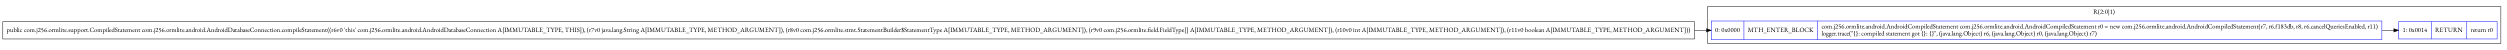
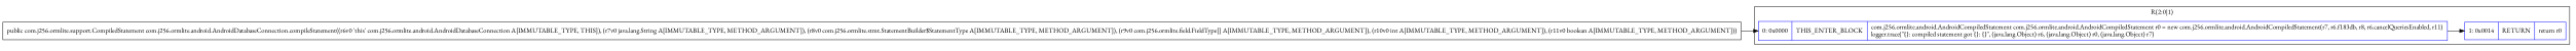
  digraph {
    rankdir=LR
    fontname="EB Garamond"
    node [color=blue shape=record fontname="EB Garamond"]
    edge [fontname="EB Garamond"]
-   n1 [label="{0\:\ 0x0000|MTH_ENTER_BLOCK\l|com.j256.ormlite.android.AndroidCompiledStatement com.j256.ormlite.android.AndroidCompiledStatement r0 = new com.j256.ormlite.android.AndroidCompiledStatement(r7, r6.f183db, r8, r6.cancelQueriesEnabled, r11)\llogger.trace(\"\{\}: compiled statement got \{\}: \{\}\", (java.lang.Object) r6, (java.lang.Object) r0, (java.lang.Object) r7)\l}"]
+   n1 [label="{0\:\ 0x0000|THIS_ENTER_BLOCK\l|com.j256.ormlite.android.AndroidCompiledStatement com.j256.ormlite.android.AndroidCompiledStatement r0 = new com.j256.ormlite.android.AndroidCompiledStatement(r7, r6.f183db, r8, r6.cancelQueriesEnabled, r11)\llogger.trace(\"\{\}: compiled statement got \{\}: \{\}\", (java.lang.Object) r6, (java.lang.Object) r0, (java.lang.Object) r7)\l}"]
    n2 [label="{1\:\ 0x0014|RETURN\l|return r0\l}"]
    n3 [label="{public com.j256.ormlite.support.CompiledStatement com.j256.ormlite.android.AndroidDatabaseConnection.compileStatement((r6v0 'this' com.j256.ormlite.android.AndroidDatabaseConnection A[IMMUTABLE_TYPE, THIS]), (r7v0 java.lang.String A[IMMUTABLE_TYPE, METHOD_ARGUMENT]), (r8v0 com.j256.ormlite.stmt.StatementBuilder$StatementType A[IMMUTABLE_TYPE, METHOD_ARGUMENT]), (r9v0 com.j256.ormlite.field.FieldType[] A[IMMUTABLE_TYPE, METHOD_ARGUMENT]), (r10v0 int A[IMMUTABLE_TYPE, METHOD_ARGUMENT]), (r11v0 boolean A[IMMUTABLE_TYPE, METHOD_ARGUMENT])) }" color=""]
    subgraph cluster_1 {
      label="R(2:0|1)"
      n1
      n2
    }
    n1 -> n2
    n3 -> n1
  }
